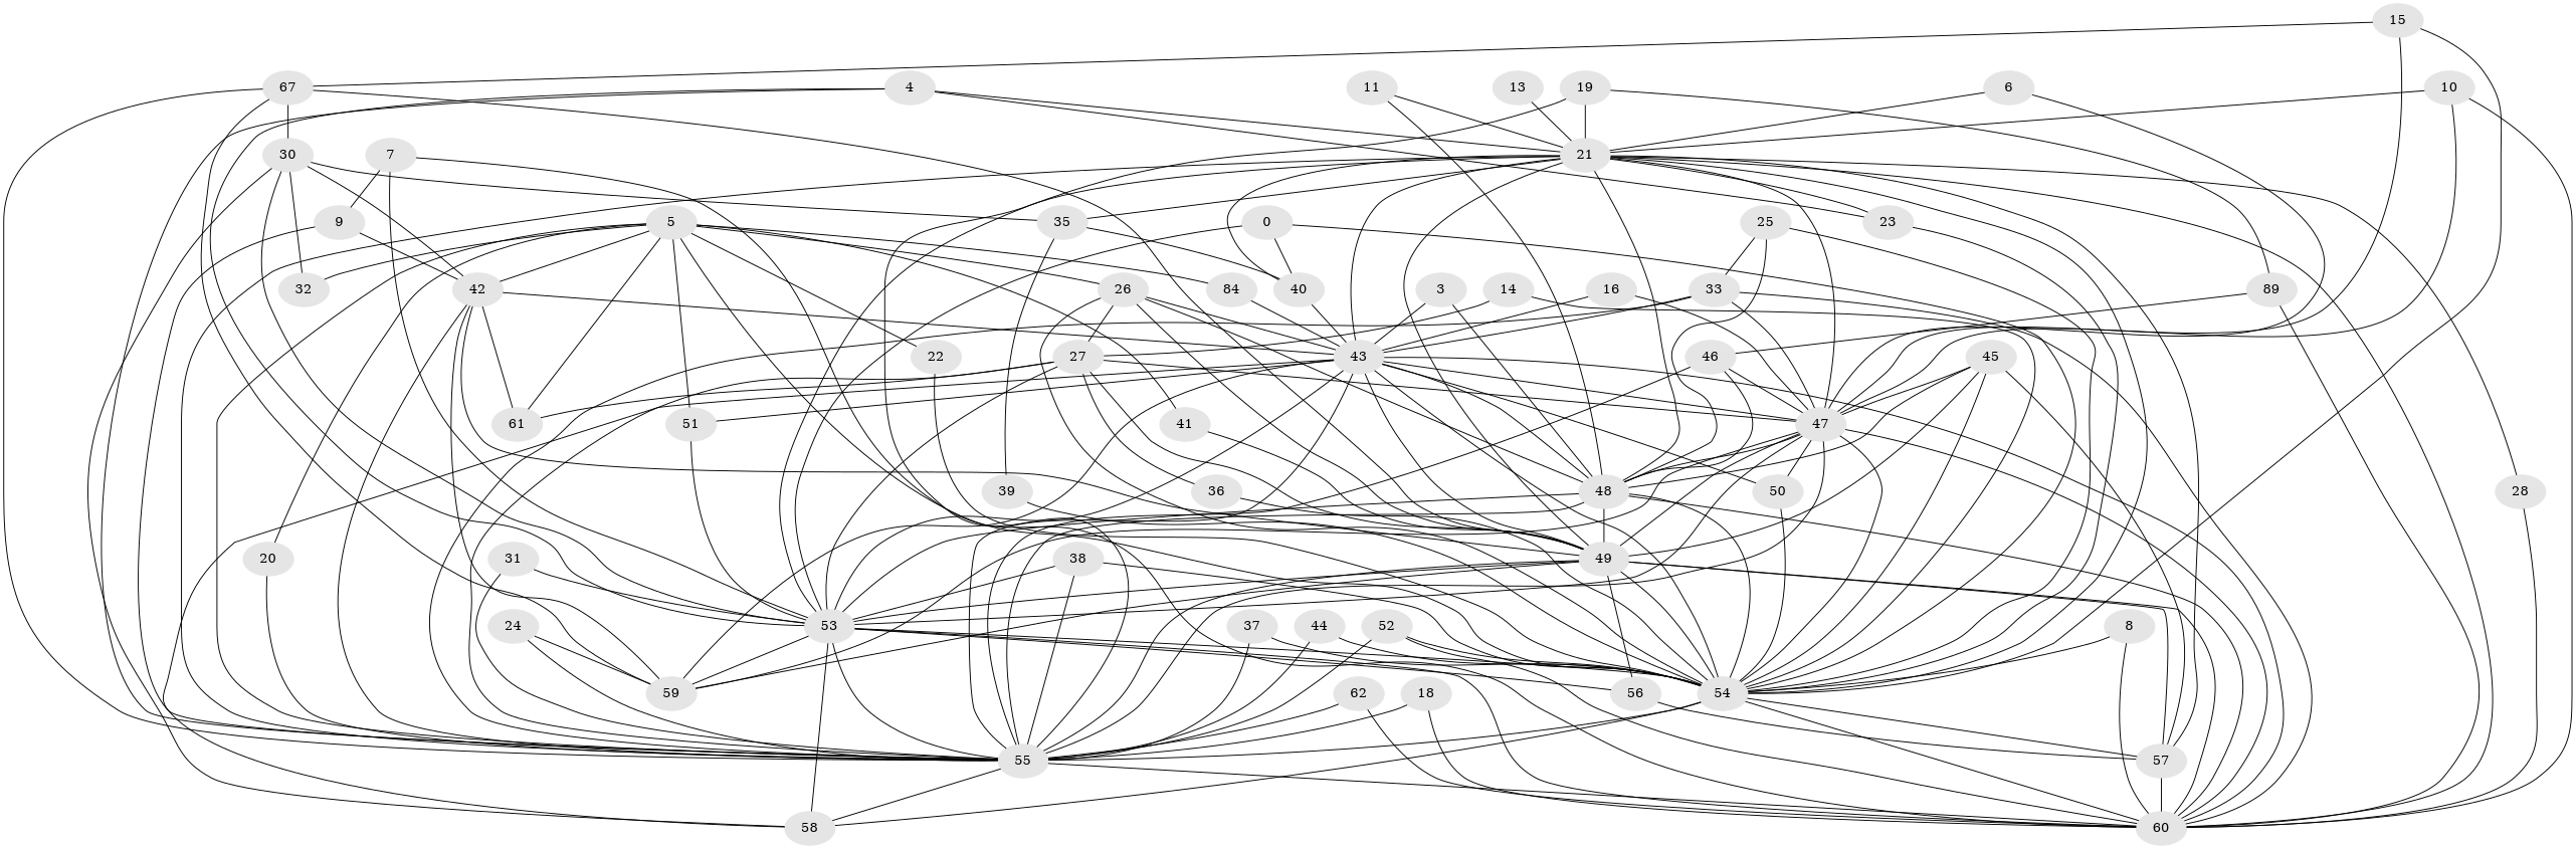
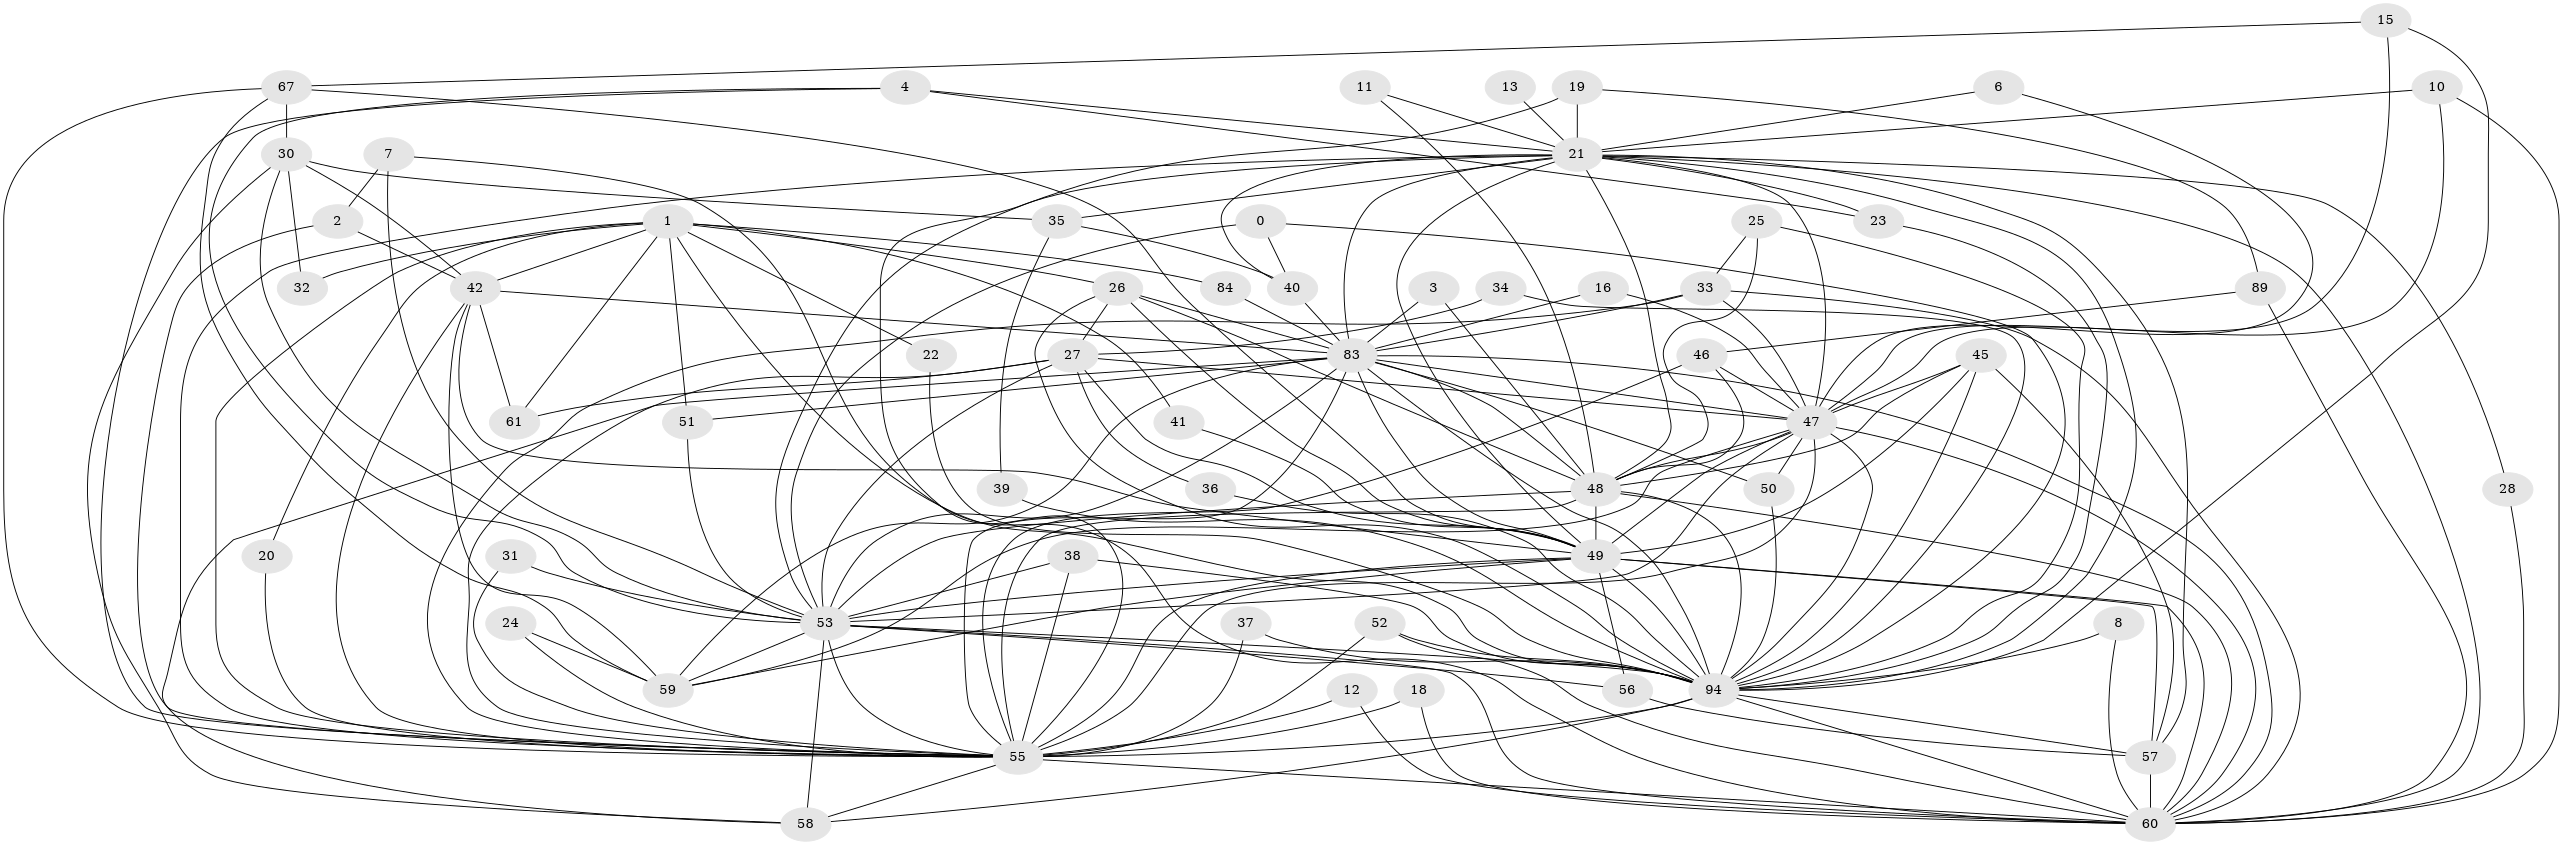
  graph {
    node [color=gray90 style=filled]
    edge [weight=1.0]
    n1 [label=0]
    40
    53
-   54
-   43
+   54 [label=94]
+   43 [label=83]
    55
    60
    59
    58
    56
    57
    3
    48
    51
    47
    49
    50
    4
    21
    23
    28
    35
-   5
+   5 [label=1]
    20
    22
    26
    32
    n28 [label=84]
    41
    42
    61
    27
    6
    7
-   9
+   9 [label=2]
    8
    10
    11
-   12 [label=62]
+   12
    13
-   14
+   14 [label=34]
    36
    15
    n44 [label=67]
    30
    16
    18
    19
    n49 [label=89]
    46
    39
    24
    25
    33
    31
    37
    38
-   44
    45
    52
    n1 -- 40
    n1 -- 53
    n1 -- 54
    40 -- 43
    53 -- 54
    53 -- 55 [weight=2.0]
    53 -- 60 [weight=2.0]
    53 -- 59
    53 -- 58
    53 -- 56
    54 -- 55 [weight=2.0]
    54 -- 60 [weight=2.0]
    54 -- 58
    54 -- 57
    43 -- 53
    43 -- 54 [weight=2.0]
    43 -- 55 [weight=3.0]
    43 -- 60 [weight=2.0]
    43 -- 59
    43 -- 58
    43 -- 48 [weight=2.0]
    43 -- 51
    43 -- 47
    43 -- 49
    43 -- 50
    55 -- 60 [weight=2.0]
    55 -- 58
    56 -- 57
    57 -- 60
    3 -- 43
    3 -- 48
    48 -- 53
    48 -- 54
    48 -- 55 [weight=3.0]
    48 -- 60 [weight=2.0]
    48 -- 49
    51 -- 53
    47 -- 53
    47 -- 54
    47 -- 55 [weight=2.0]
    47 -- 60
    47 -- 59
    47 -- 48
    47 -- 49 [weight=2.0]
    47 -- 50
    49 -- 53
    49 -- 54
    49 -- 55 [weight=2.0]
    49 -- 60
    49 -- 59
    49 -- 56
    49 -- 57
    50 -- 54
    4 -- 53
    4 -- 55
    4 -- 21
    4 -- 23
    21 -- 40
    21 -- 53
    21 -- 54 [weight=2.0]
    21 -- 43
    21 -- 55 [weight=2.0]
    21 -- 60
    21 -- 57
    21 -- 48
    21 -- 47
    21 -- 49
    21 -- 23
    21 -- 28
    21 -- 35
    23 -- 54
    28 -- 60
    35 -- 40
    35 -- 39
    5 -- 54
    5 -- 55
    5 -- 51
    5 -- 20
    5 -- 22
    5 -- 26
    5 -- 32
    5 -- n28
    5 -- 41
    5 -- 42
    5 -- 61
    20 -- 55
    22 -- 54
    26 -- 54
    26 -- 43
    26 -- 48
    26 -- 49
    26 -- 27
    n28 -- 43 [weight=2.0]
    41 -- 49
    42 -- 43
    42 -- 55 [weight=2.0]
    42 -- 59
    42 -- 49
    42 -- 61
    27 -- 53
    27 -- 55
    27 -- 47
    27 -- 49
    27 -- 61
    27 -- 36
    6 -- 47
    6 -- 21
    7 -- 53
    7 -- 60
    7 -- 9
    9 -- 55
    9 -- 42
    8 -- 54
    8 -- 60
    10 -- 60
    10 -- 47
    10 -- 21
    11 -- 48
    11 -- 21
    12 -- 55
    12 -- 60
    13 -- 21
    14 -- 54
    14 -- 27
    36 -- 54
    15 -- 54
    15 -- 47
    15 -- n44
    n44 -- 55
    n44 -- 59
    n44 -- 49
    n44 -- 30
    30 -- 53
    30 -- 58
    30 -- 35
    30 -- 32
    30 -- 42
    16 -- 43
    16 -- 47
    18 -- 55
    18 -- 60
    19 -- 55 [weight=2.0]
    19 -- 21
    19 -- n49
    n49 -- 60
    n49 -- 46
    46 -- 55
    46 -- 48
    46 -- 47
    39 -- 54
    24 -- 55
    24 -- 59
    25 -- 54
    25 -- 48
    25 -- 33
    33 -- 43
    33 -- 55
    33 -- 60
    33 -- 47
    31 -- 53
    31 -- 55
    37 -- 54
    37 -- 55
    38 -- 53
    38 -- 54
    38 -- 55 [weight=2.0]
-   44 -- 54
-   44 -- 55
    45 -- 54
    45 -- 57
    45 -- 48
    45 -- 47
    45 -- 49
    52 -- 54
    52 -- 55 [weight=2.0]
    52 -- 60
  }
